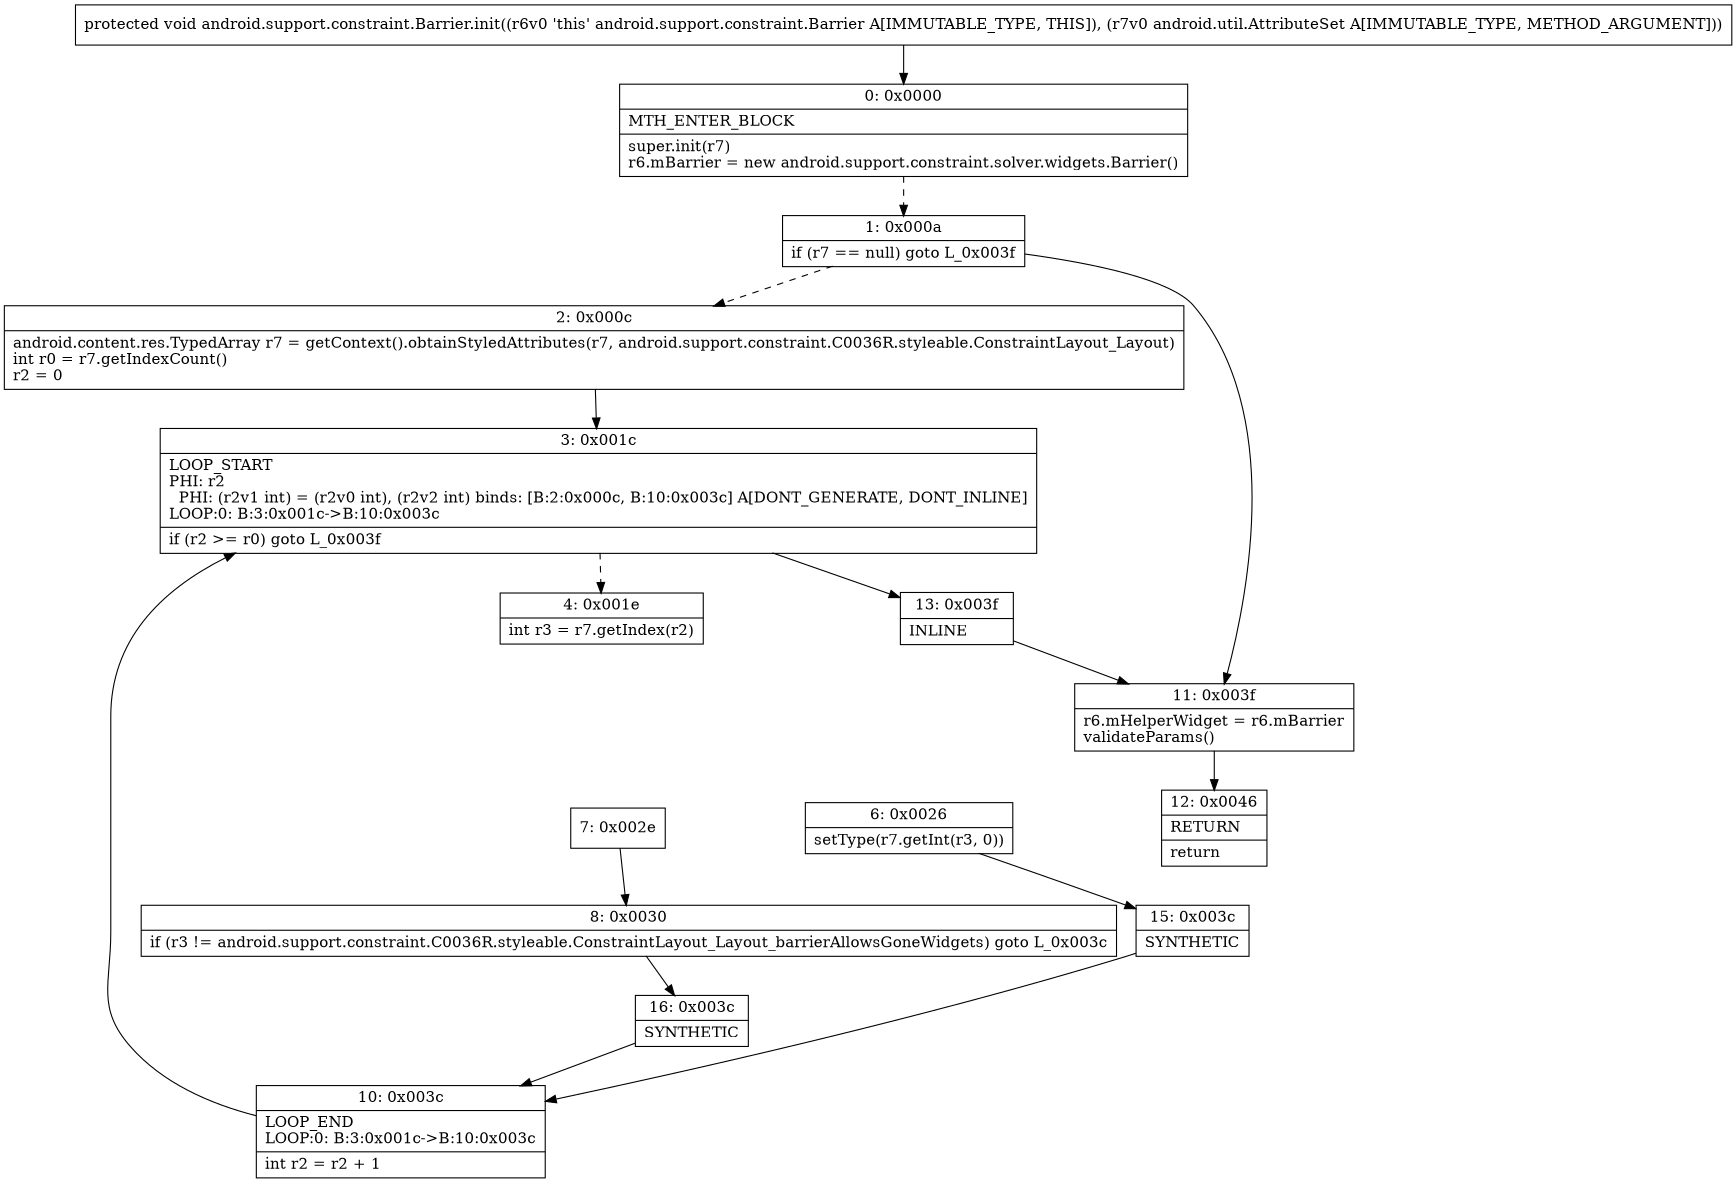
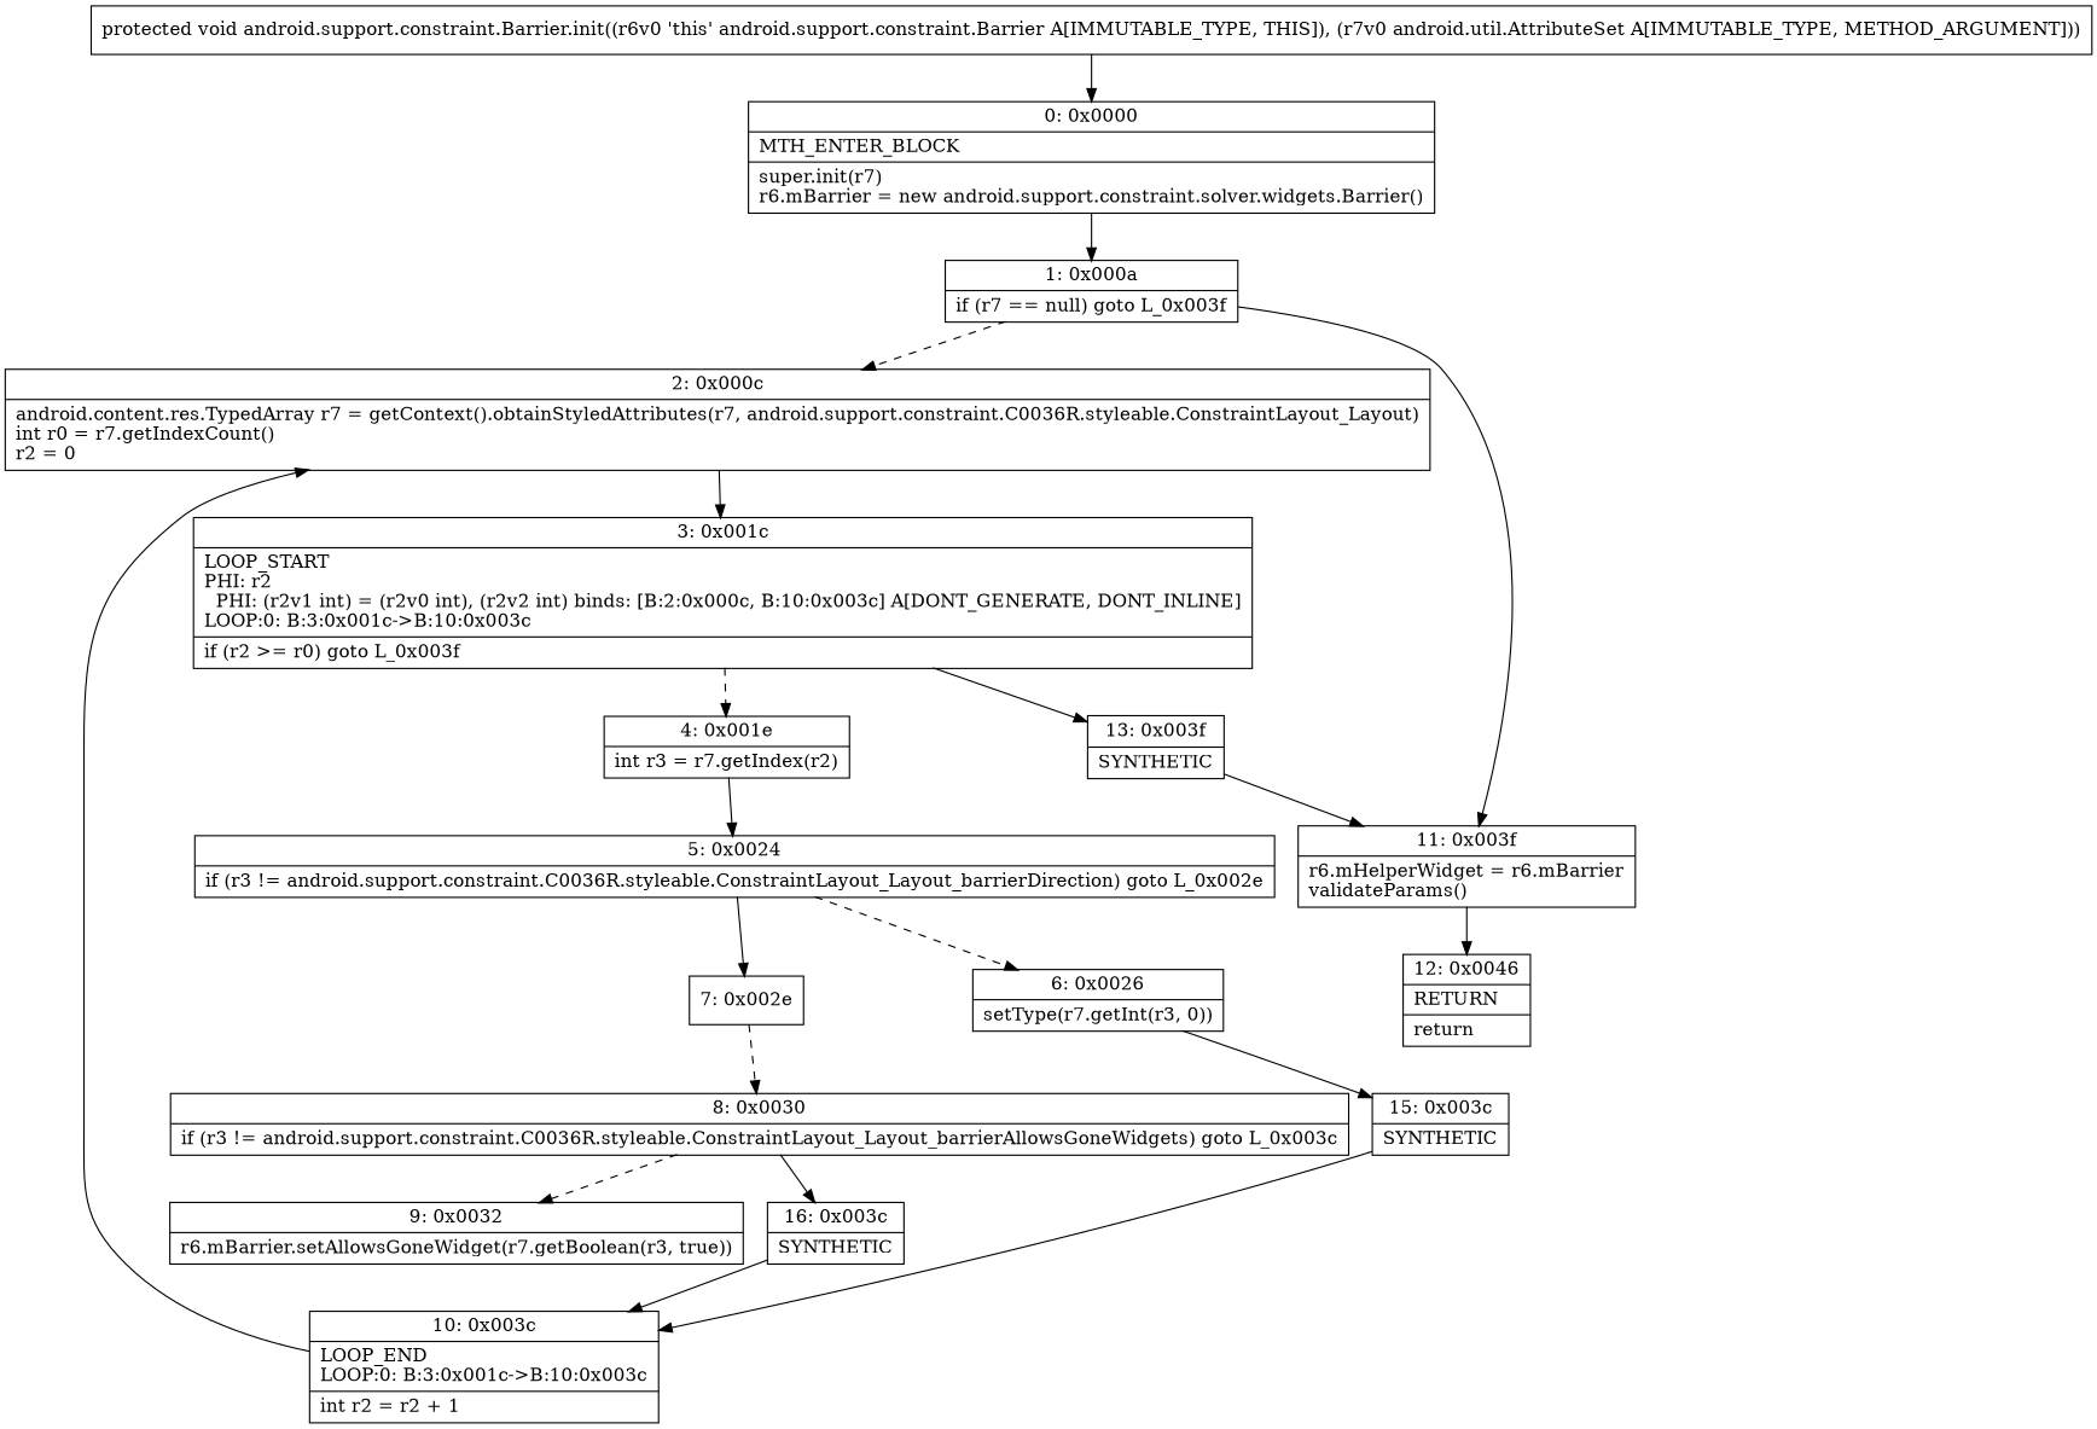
  digraph {
    node [shape=record]
    n1 [label="{0\:\ 0x0000|MTH_ENTER_BLOCK\l|super.init(r7)\lr6.mBarrier = new android.support.constraint.solver.widgets.Barrier()\l}"]
    n2 [label="{1\:\ 0x000a|if (r7 == null) goto L_0x003f\l}"]
    n3 [label="{2\:\ 0x000c|android.content.res.TypedArray r7 = getContext().obtainStyledAttributes(r7, android.support.constraint.C0036R.styleable.ConstraintLayout_Layout)\lint r0 = r7.getIndexCount()\lr2 = 0\l}"]
    n4 [label="{11\:\ 0x003f|r6.mHelperWidget = r6.mBarrier\lvalidateParams()\l}"]
    n5 [label="{3\:\ 0x001c|LOOP_START\lPHI: r2 \l  PHI: (r2v1 int) = (r2v0 int), (r2v2 int) binds: [B:2:0x000c, B:10:0x003c] A[DONT_GENERATE, DONT_INLINE]\lLOOP:0: B:3:0x001c\-\>B:10:0x003c\l|if (r2 \>= r0) goto L_0x003f\l}"]
    n6 [label="{12\:\ 0x0046|RETURN\l|return\l}"]
    n7 [label="{4\:\ 0x001e|int r3 = r7.getIndex(r2)\l}"]
-   n8 [label="{13\:\ 0x003f|INLINE\l}"]
+   n8 [label="{13\:\ 0x003f|SYNTHETIC\l}"]
+   n9 [label="{5\:\ 0x0024|if (r3 != android.support.constraint.C0036R.styleable.ConstraintLayout_Layout_barrierDirection) goto L_0x002e\l}"]
    n10 [label="{6\:\ 0x0026|setType(r7.getInt(r3, 0))\l}"]
    n11 [label="{7\:\ 0x002e}"]
    n12 [label="{15\:\ 0x003c|SYNTHETIC\l}"]
    n13 [label="{8\:\ 0x0030|if (r3 != android.support.constraint.C0036R.styleable.ConstraintLayout_Layout_barrierAllowsGoneWidgets) goto L_0x003c\l}"]
    n14 [label="{10\:\ 0x003c|LOOP_END\lLOOP:0: B:3:0x001c\-\>B:10:0x003c\l|int r2 = r2 + 1\l}"]
+   n15 [label="{9\:\ 0x0032|r6.mBarrier.setAllowsGoneWidget(r7.getBoolean(r3, true))\l}"]
    n16 [label="{16\:\ 0x003c|SYNTHETIC\l}"]
    n17 [label="{protected void android.support.constraint.Barrier.init((r6v0 'this' android.support.constraint.Barrier A[IMMUTABLE_TYPE, THIS]), (r7v0 android.util.AttributeSet A[IMMUTABLE_TYPE, METHOD_ARGUMENT])) }"]
-   n1 -> n2 [style=dashed]
+   n1 -> n2
    n2 -> n3 [style=dashed]
    n2 -> n4
    n3 -> n5
    n4 -> n6
    n5 -> n7 [style=dashed]
    n5 -> n8
+   n7 -> n9
    n8 -> n4
+   n9 -> n10 [style=dashed]
+   n9 -> n11
    n10 -> n12
-   n11 -> n13
+   n11 -> n13 [style=dashed]
    n12 -> n14
+   n13 -> n15 [style=dashed]
    n13 -> n16
-   n14 -> n5
+   n14 -> n3
    n16 -> n14
    n17 -> n1
  }
